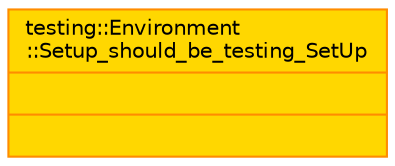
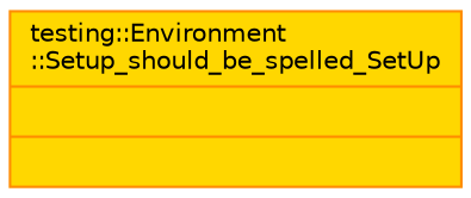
  digraph {
-   n1 [color=darkorange fillcolor=gold fontcolor=black fontname=Helvetica fontsize=10 height=0.2 label="{testing::Environment\l::Setup_should_be_testing_SetUp\n||}" shape=record style=filled width=0.4]
+   n1 [color=darkorange fillcolor=gold fontcolor=black fontname=Helvetica fontsize=10 height=0.2 label="{testing::Environment\l::Setup_should_be_spelled_SetUp\n||}" shape=record style=filled width=0.4]
  }
